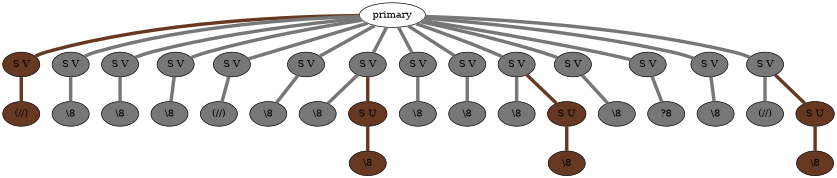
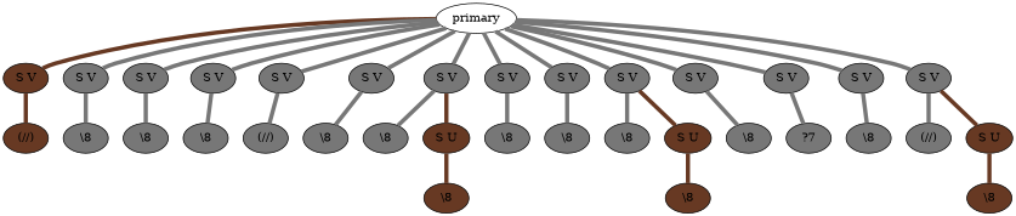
  graph {
    rankdir=TB
    node [fillcolor="#777777" style=filled]
    edge [color="#777777" penwidth=5]
    n1 [fillcolor="#673923" label="S V"]
    primary [fillcolor="" style=""]
    n3 [label="S V"]
    n4 [label="S V"]
    n5 [label="S V"]
    n6 [label="S V"]
    n7 [label="S V"]
    n8 [label="S V"]
    n9 [label="S V"]
    n10 [label="S V"]
    n11 [label="S V"]
    n12 [label="S V"]
    n13 [label="S V"]
    n14 [label="S V"]
    n15 [label="S V"]
    n16 [fillcolor="#673923" label="(//)"]
    n17 [label="\\8"]
    n18 [label="\\8"]
    n19 [label="\\8"]
    n20 [label="(//)"]
    n21 [label="\\8"]
    n22 [label="\\8"]
    n23 [fillcolor="#673923" label="S U"]
    n24 [fillcolor="#673923" label="\\8"]
    n25 [label="\\8"]
    n26 [label="\\8"]
    n27 [label="\\8"]
    n28 [fillcolor="#673923" label="S U"]
    n29 [fillcolor="#673923" label="\\8"]
    n30 [label="\\8"]
-   n31 [label="?8"]
+   n31 [label="?7"]
    n32 [label="\\8"]
    n33 [label="(//)"]
    n34 [fillcolor="#673923" label="S U"]
    n35 [fillcolor="#673923" label="\\8"]
    n1 -- n16 [color="#673923"]
    primary -- n1 [color="#673923"]
    primary -- n3
    primary -- n4
    primary -- n5
    primary -- n6
    primary -- n7
    primary -- n8
    primary -- n9
    primary -- n10
    primary -- n11
    primary -- n12
    primary -- n13
    primary -- n14
    primary -- n15
    n3 -- n17
    n4 -- n18
    n5 -- n19
    n6 -- n20
    n7 -- n21
    n8 -- n22
    n8 -- n23 [color="#673923"]
    n9 -- n25
    n10 -- n26
    n11 -- n27
    n11 -- n28 [color="#673923"]
    n12 -- n30
    n13 -- n31
    n14 -- n32
    n15 -- n33
    n15 -- n34 [color="#673923"]
    n23 -- n24 [color="#673923"]
    n28 -- n29 [color="#673923"]
    n34 -- n35 [color="#673923"]
  }
